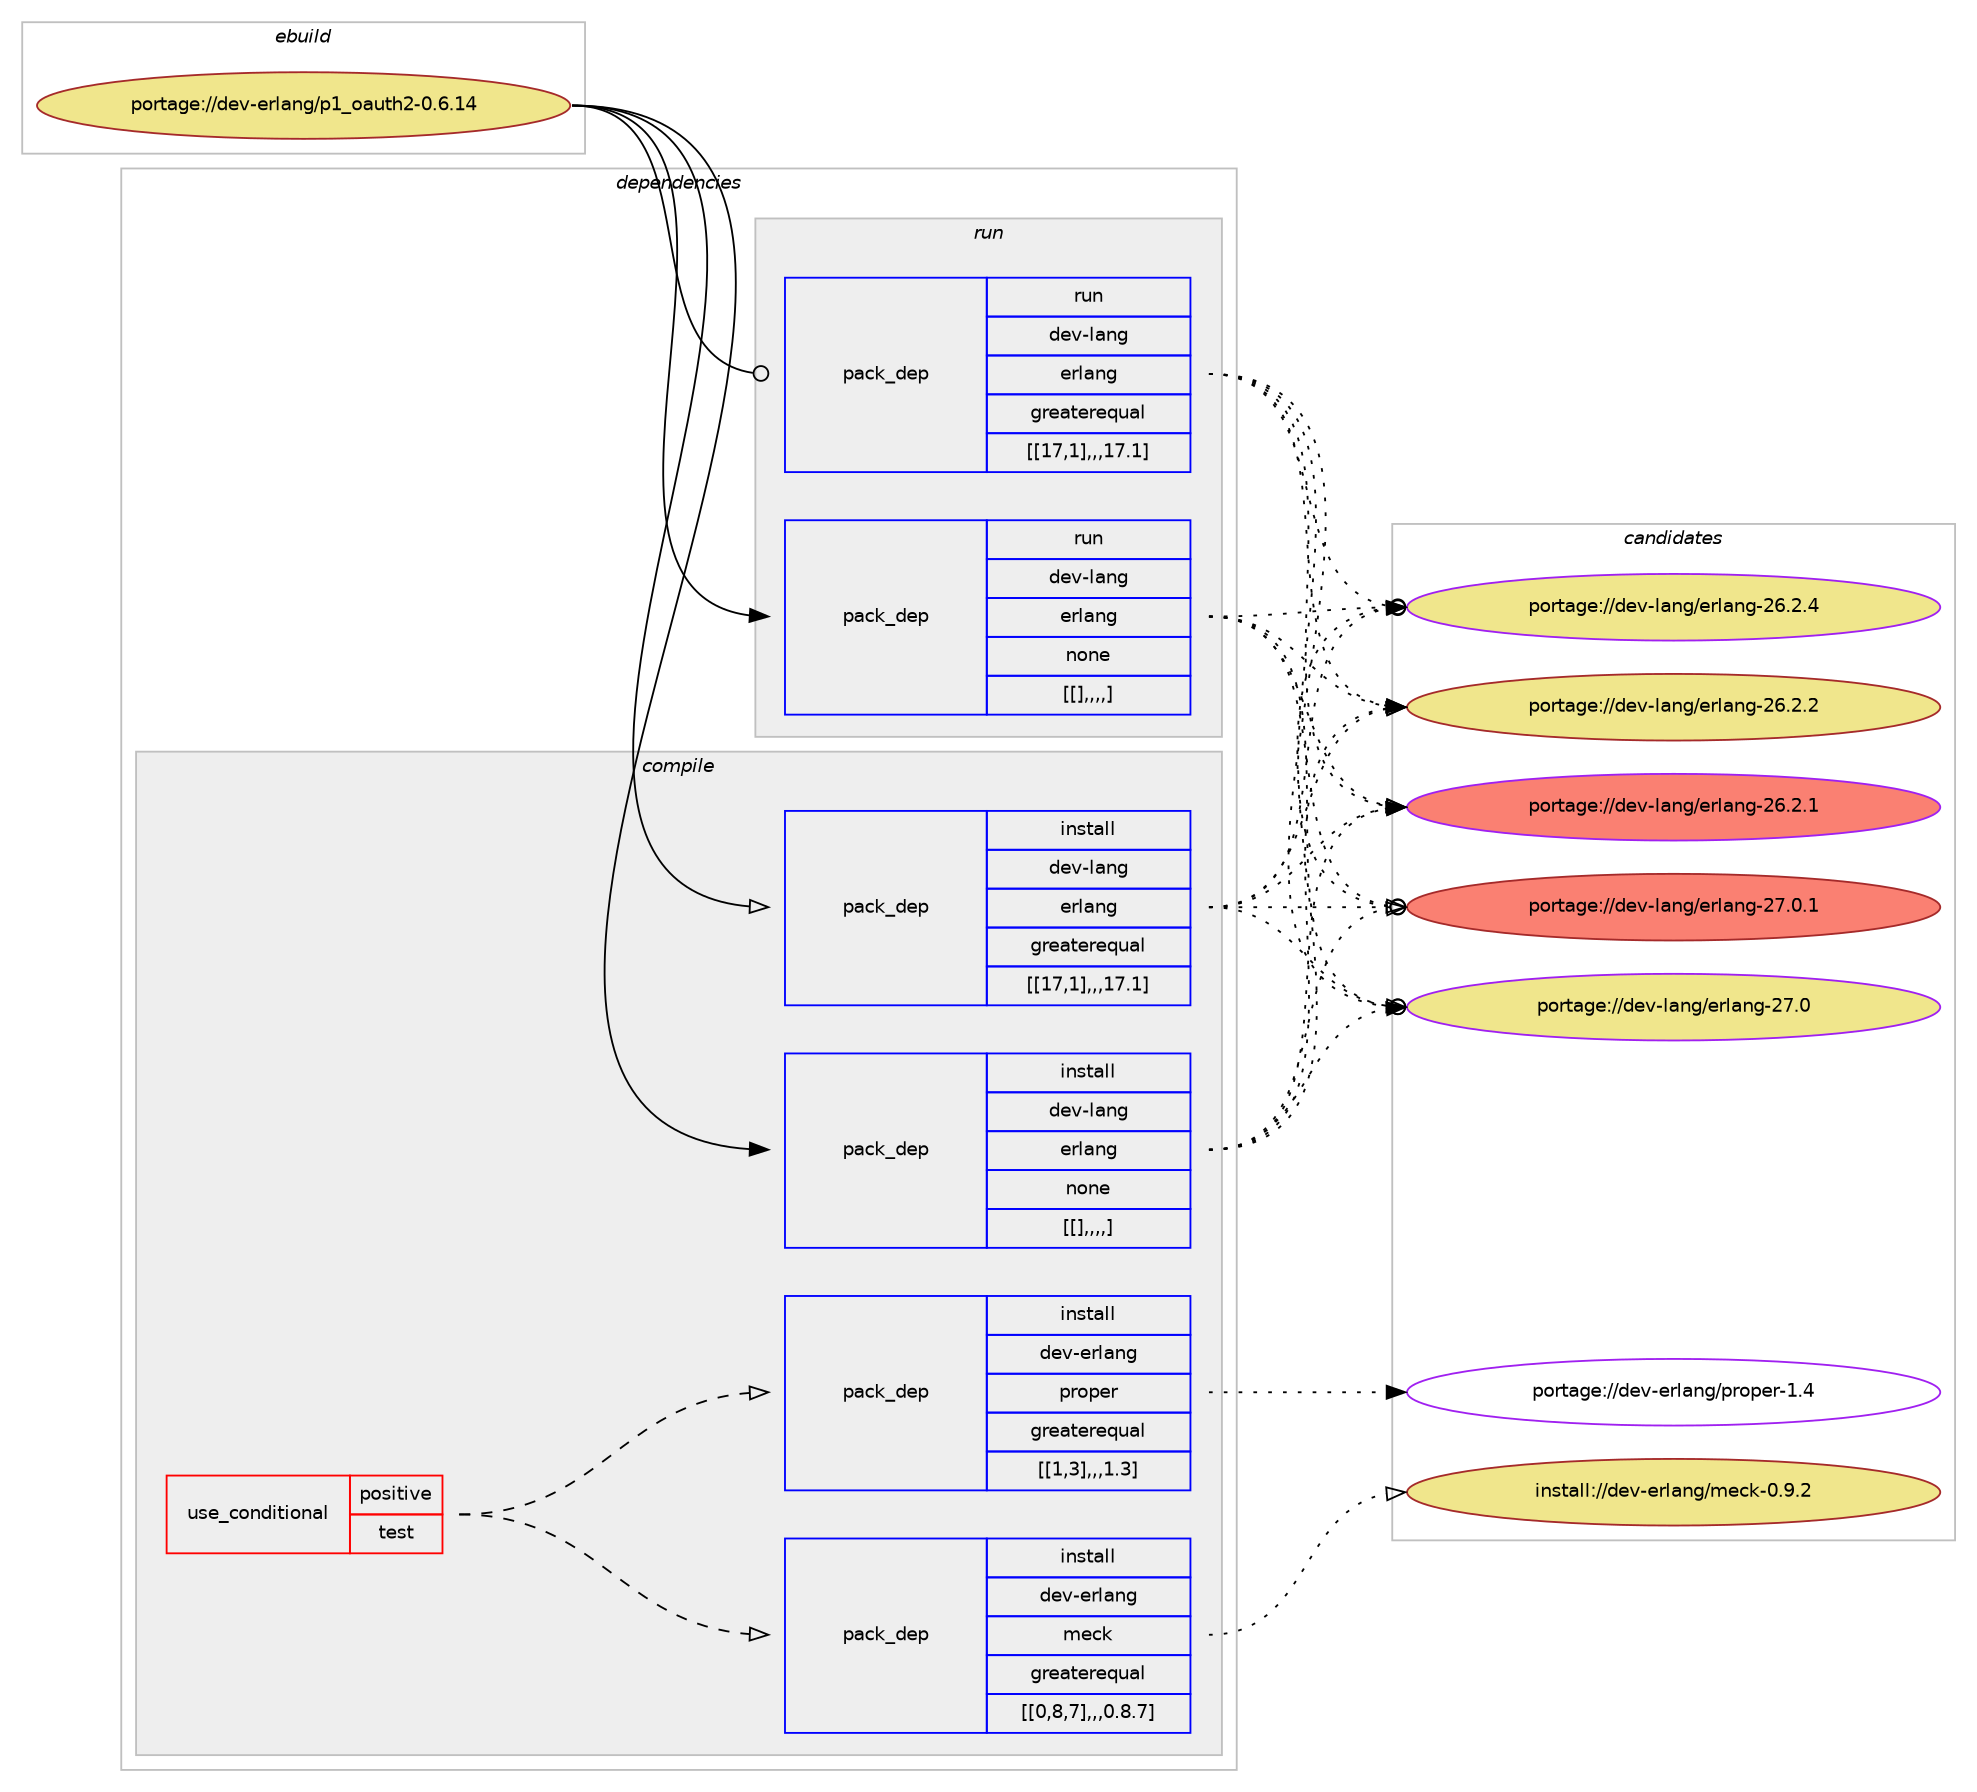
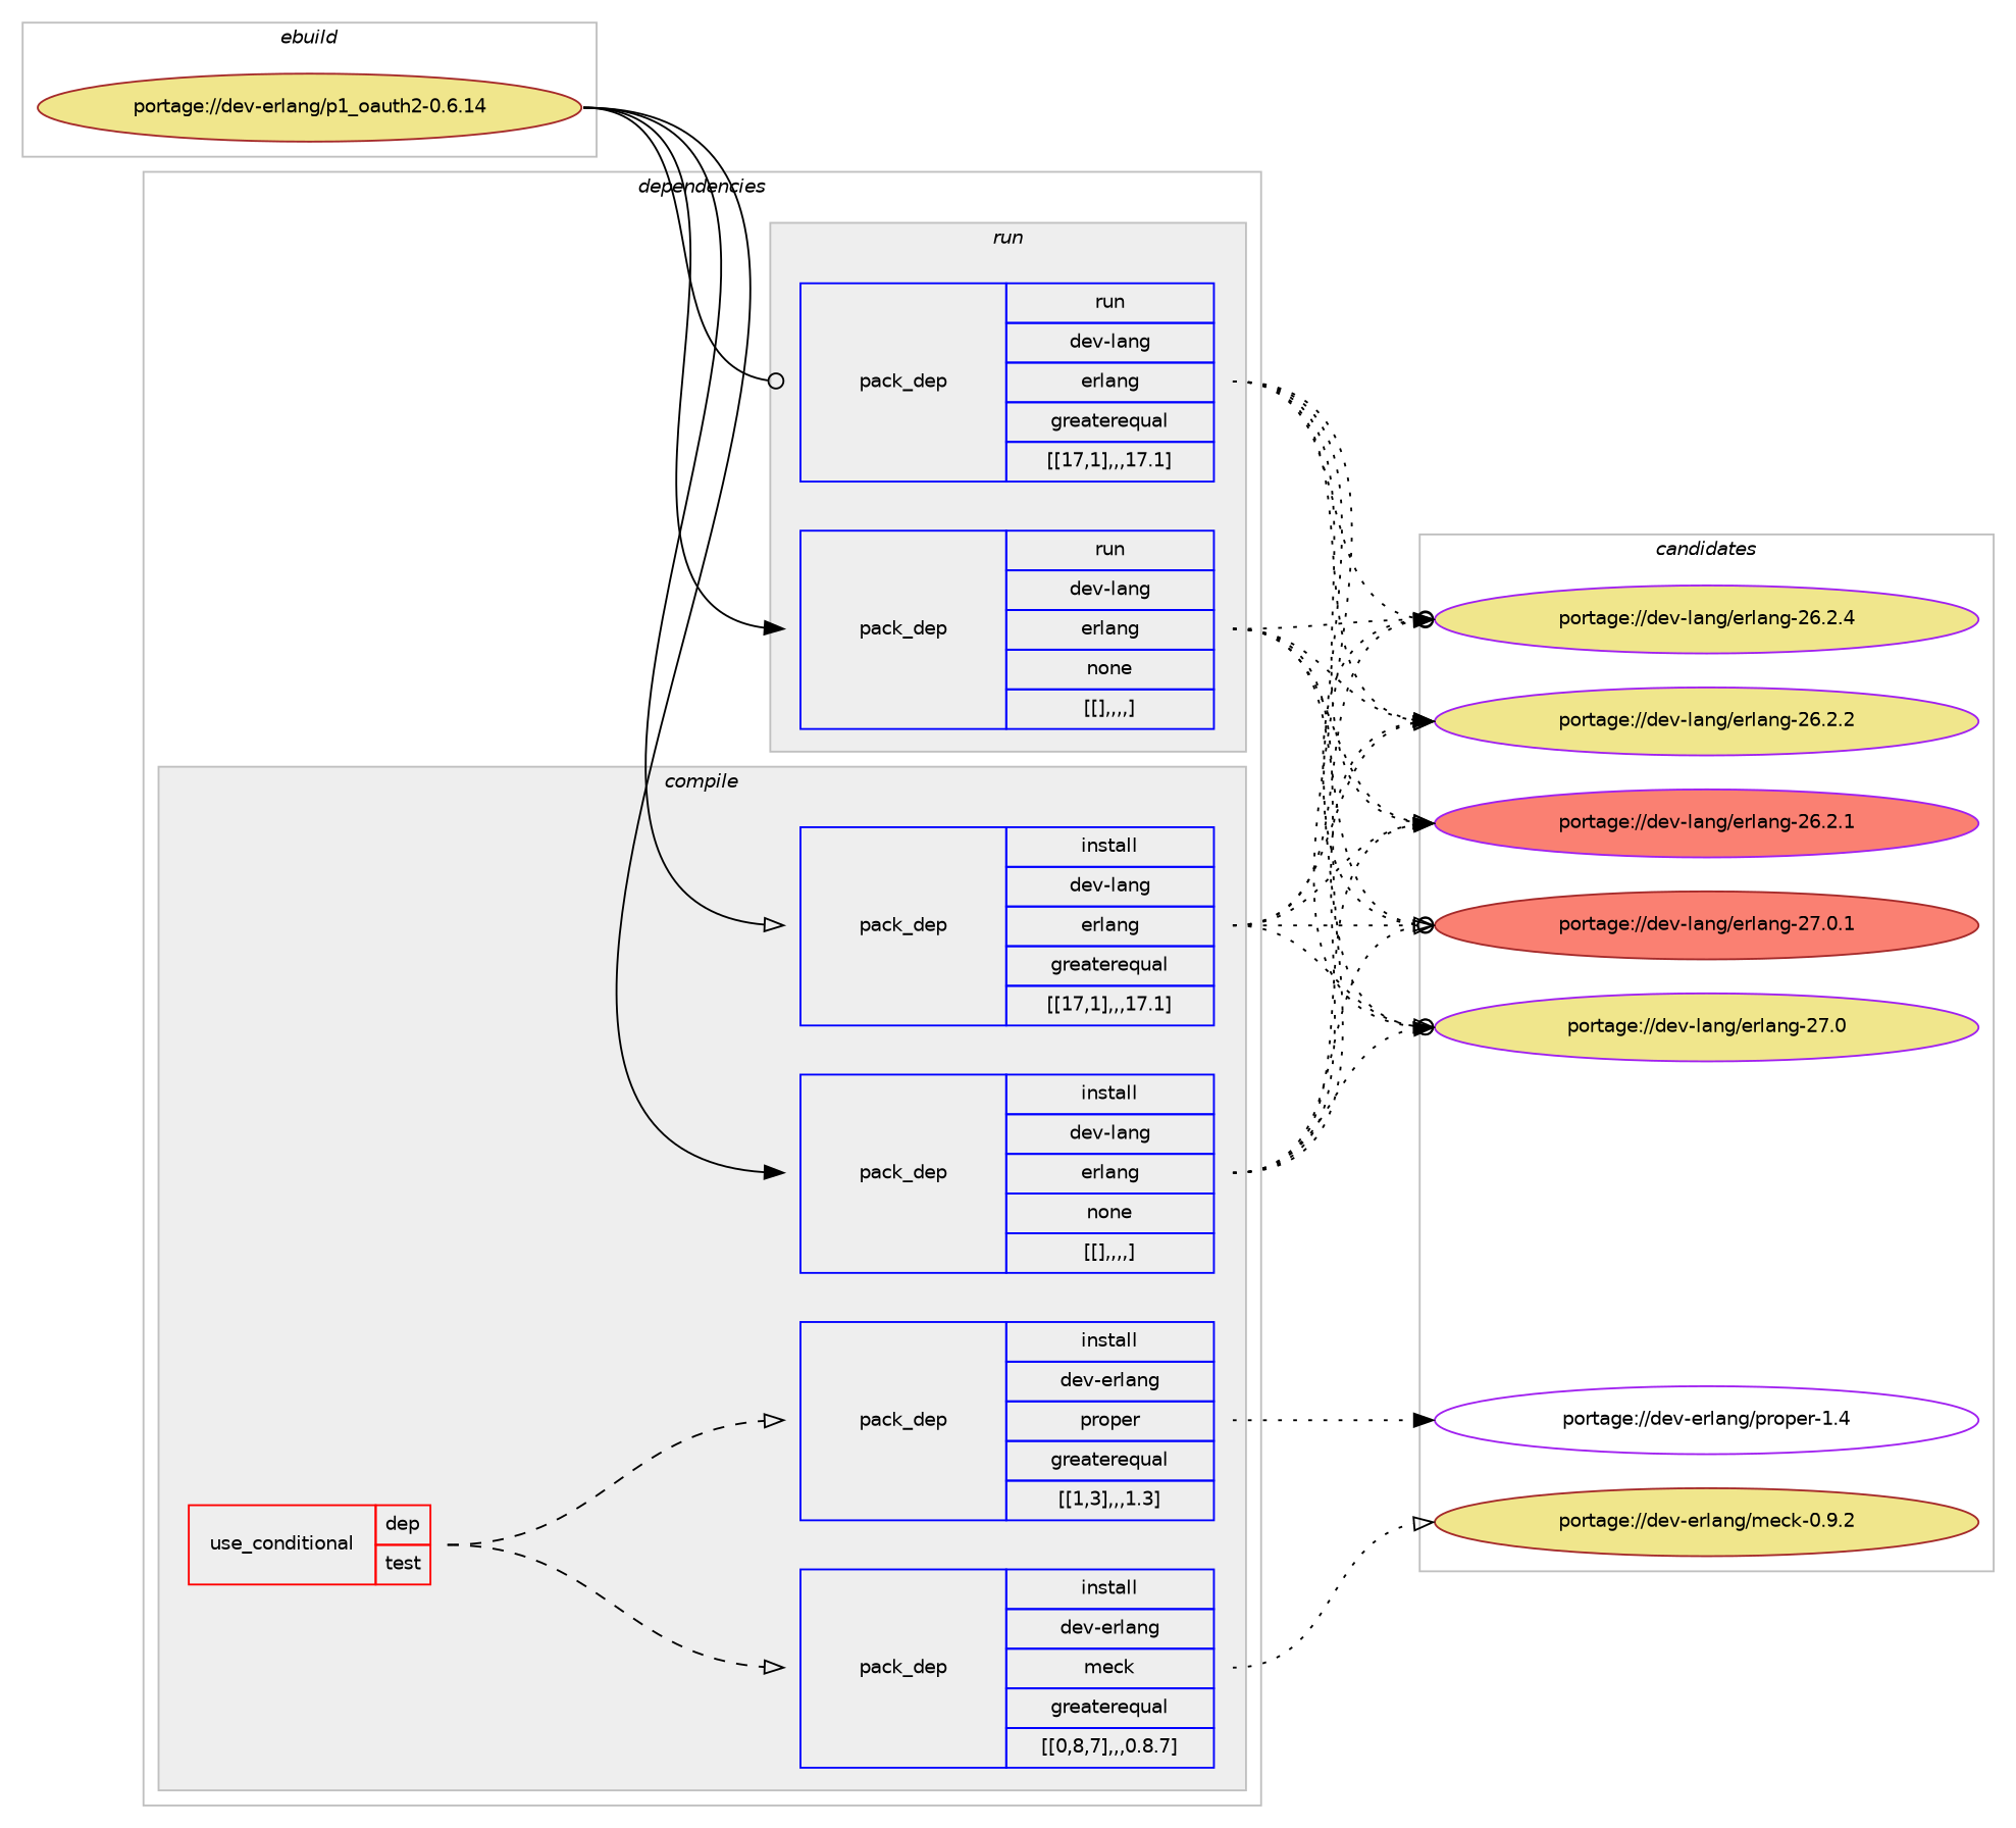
  digraph {
    compound=true
    concentrate=true
    fontname=Helvetica
    fontsize=10
    newrank=true
    rankdir=LR
    ranksep=1.5
    node [color=blue fontname=Helvetica fontsize=10 style=filled]
    edge [arrowhead=onormal headport=w style=dotted tailport=e weight=100]
    n1 [color=brown fillcolor=khaki label="portage://dev-erlang/p1_oauth2-0.6.14" width=4]
    n2 [label=<<TABLE BORDER="0" CELLBORDER="1" CELLSPACING="0" CELLPADDING="4" WIDTH="220"><TR><TD ROWSPAN="6" CELLPADDING="30">pack_dep</TD></TR><TR><TD WIDTH="110">install</TD></TR><TR><TD>dev-erlang</TD></TR><TR><TD>meck</TD></TR><TR><TD>greaterequal</TD></TR><TR><TD>[[0,8,7],,,0.8.7]</TD></TR></TABLE>> shape=none style=""]
    n3 [label=<<TABLE BORDER="0" CELLBORDER="1" CELLSPACING="0" CELLPADDING="4" WIDTH="220"><TR><TD ROWSPAN="6" CELLPADDING="30">pack_dep</TD></TR><TR><TD WIDTH="110">install</TD></TR><TR><TD>dev-erlang</TD></TR><TR><TD>proper</TD></TR><TR><TD>greaterequal</TD></TR><TR><TD>[[1,3],,,1.3]</TD></TR></TABLE>> shape=none style=""]
-   n4 [color=red label=<<TABLE BORDER="0" CELLBORDER="1" CELLSPACING="0" CELLPADDING="4"><TR><TD ROWSPAN="3" CELLPADDING="10">use_conditional</TD></TR><TR><TD>positive</TD></TR><TR><TD>test</TD></TR></TABLE>> shape=none style=""]
+   n4 [color=red label=<<TABLE BORDER="0" CELLBORDER="1" CELLSPACING="0" CELLPADDING="4"><TR><TD ROWSPAN="3" CELLPADDING="10">use_conditional</TD></TR><TR><TD>dep</TD></TR><TR><TD>test</TD></TR></TABLE>> shape=none style=""]
    n5 [label=<<TABLE BORDER="0" CELLBORDER="1" CELLSPACING="0" CELLPADDING="4" WIDTH="220"><TR><TD ROWSPAN="6" CELLPADDING="30">pack_dep</TD></TR><TR><TD WIDTH="110">install</TD></TR><TR><TD>dev-lang</TD></TR><TR><TD>erlang</TD></TR><TR><TD>greaterequal</TD></TR><TR><TD>[[17,1],,,17.1]</TD></TR></TABLE>> shape=none style=""]
    n6 [label=<<TABLE BORDER="0" CELLBORDER="1" CELLSPACING="0" CELLPADDING="4" WIDTH="220"><TR><TD ROWSPAN="6" CELLPADDING="30">pack_dep</TD></TR><TR><TD WIDTH="110">install</TD></TR><TR><TD>dev-lang</TD></TR><TR><TD>erlang</TD></TR><TR><TD>none</TD></TR><TR><TD>[[],,,,]</TD></TR></TABLE>> shape=none style=""]
    n7 [label=<<TABLE BORDER="0" CELLBORDER="1" CELLSPACING="0" CELLPADDING="4" WIDTH="220"><TR><TD ROWSPAN="6" CELLPADDING="30">pack_dep</TD></TR><TR><TD WIDTH="110">run</TD></TR><TR><TD>dev-lang</TD></TR><TR><TD>erlang</TD></TR><TR><TD>greaterequal</TD></TR><TR><TD>[[17,1],,,17.1]</TD></TR></TABLE>> shape=none style=""]
    n8 [label=<<TABLE BORDER="0" CELLBORDER="1" CELLSPACING="0" CELLPADDING="4" WIDTH="220"><TR><TD ROWSPAN="6" CELLPADDING="30">pack_dep</TD></TR><TR><TD WIDTH="110">run</TD></TR><TR><TD>dev-lang</TD></TR><TR><TD>erlang</TD></TR><TR><TD>none</TD></TR><TR><TD>[[],,,,]</TD></TR></TABLE>> shape=none style=""]
-   n9 [color=brown fillcolor=khaki label="install://dev-erlang/meck-0.9.2" width=4]
+   n9 [color=brown fillcolor=khaki label="portage://dev-erlang/meck-0.9.2" width=4]
    n10 [color=purple fillcolor=white label="portage://dev-erlang/proper-1.4" width=4]
    n11 [color=brown fillcolor=salmon label="portage://dev-lang/erlang-27.0.1" width=4]
    n12 [color=purple fillcolor=khaki label="portage://dev-lang/erlang-27.0" width=4]
    n13 [color=purple fillcolor=khaki label="portage://dev-lang/erlang-26.2.4" width=4]
-   n14 [color=brown fillcolor=khaki label="portage://dev-lang/erlang-26.2.2" width=4]
+   n14 [color=purple fillcolor=khaki label="portage://dev-lang/erlang-26.2.2" width=4]
    n15 [color=purple fillcolor=salmon label="portage://dev-lang/erlang-26.2.1" width=4]
    subgraph cluster_1 {
      color=gray
      label=<<i>ebuild</i>>
      n1
    }
    subgraph cluster_2 {
      color=gray
      label=<<i>dependencies</i>>
      subgraph cluster_3 {
        color=gray
        fillcolor="#eeeeee"
        label=<<i>compile</i>>
        style=filled
        subgraph sub_4 {
          color=gray
          fillcolor="#eeeeee"
          label=<<i>compile</i>>
          style=filled
          n4
          subgraph sub_5 {
            color=gray
            fillcolor="#eeeeee"
            label=<<i>compile</i>>
            style=filled
            n2
          }
          subgraph sub_6 {
            color=gray
            fillcolor="#eeeeee"
            label=<<i>compile</i>>
            style=filled
            n3
          }
        }
        subgraph sub_7 {
          color=gray
          fillcolor="#eeeeee"
          label=<<i>compile</i>>
          style=filled
          n5
        }
        subgraph sub_8 {
          color=gray
          fillcolor="#eeeeee"
          label=<<i>compile</i>>
          style=filled
          n6
        }
      }
      subgraph cluster_9 {
        color=gray
        fillcolor="#eeeeee"
        label=<<i>compile and run</i>>
        style=filled
      }
      subgraph cluster_10 {
        color=gray
        fillcolor="#eeeeee"
        label=<<i>run</i>>
        style=filled
        subgraph sub_11 {
          color=gray
          fillcolor="#eeeeee"
          label=<<i>run</i>>
          style=filled
          n7
        }
        subgraph sub_12 {
          color=gray
          fillcolor="#eeeeee"
          label=<<i>run</i>>
          style=filled
          n8
        }
      }
    }
    subgraph cluster_13 {
      color=gray
      label=<<i>candidates</i>>
      rank=same
      subgraph sub_14 {
        color=black
        label=<<i>candidates</i>>
        nodesep=1
        rank=same
        n9
      }
      subgraph sub_15 {
        color=black
        label=<<i>candidates</i>>
        nodesep=1
        rank=same
        n10
      }
      subgraph sub_16 {
        color=black
        label=<<i>candidates</i>>
        nodesep=1
        rank=same
        n11
        n12
        n13
        n14
        n15
      }
      subgraph sub_17 {
        color=black
        label=<<i>candidates</i>>
        nodesep=1
        rank=same
        n11
        n12
        n13
        n14
        n15
      }
      subgraph sub_18 {
        color=black
        label=<<i>candidates</i>>
        nodesep=1
        rank=same
        n11
        n12
        n13
        n14
        n15
      }
      subgraph sub_19 {
        color=black
        label=<<i>candidates</i>>
        nodesep=1
        rank=same
        n11
        n12
        n13
        n14
        n15
      }
    }
    n1 -> n5 [style=solid weight=20]
    n1 -> n6 [arrowhead=normal style=solid weight=20]
    n1 -> n7 [arrowhead=odot style=solid weight=20]
    n1 -> n8 [arrowhead=normal style=solid weight=20]
    n2 -> n9
    n3 -> n10 [arrowhead=normal]
    n4 -> n2 [style=dashed weight=20]
    n4 -> n3 [style=dashed weight=20]
    n5 -> n11 [arrowhead=odot]
    n5 -> n12
    n5 -> n13 [arrowhead=odot]
    n5 -> n14
    n5 -> n15 [arrowhead=normal]
    n6 -> n11
    n6 -> n12 [arrowhead=normal]
    n6 -> n13
    n6 -> n14
    n6 -> n15
    n7 -> n11
    n7 -> n12 [arrowhead=odot]
    n7 -> n13 [arrowhead=odot]
    n7 -> n14
    n7 -> n15
    n8 -> n11 [arrowhead=odot]
    n8 -> n12 [arrowhead=odot]
    n8 -> n13 [arrowhead=normal]
    n8 -> n14 [arrowhead=normal]
    n8 -> n15
  }
